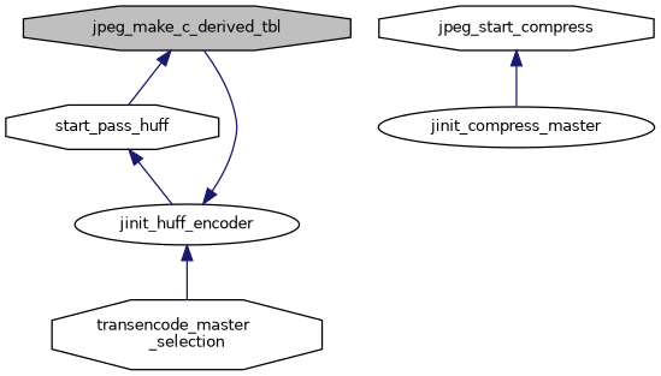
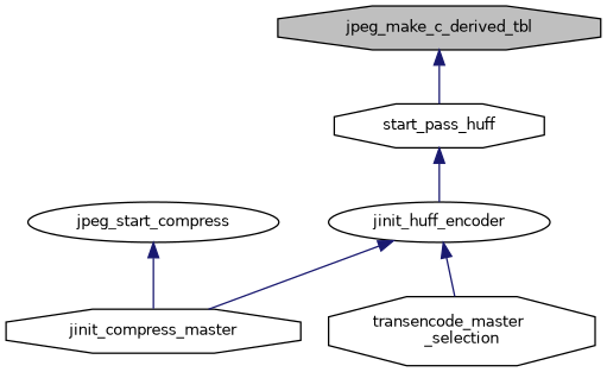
  digraph {
    rankdir=TB
    node [color=black fontname=Helvetica fontsize=10 shape=octagon]
    edge [color=midnightblue dir=back fontname=Helvetica fontsize=10 labelfontname=Helvetica labelfontsize=10 style=solid]
    n1 [fillcolor=grey75 fontcolor=black height=0.2 label=jpeg_make_c_derived_tbl style=filled width=0.4]
    n2 [height=0.2 label=start_pass_huff width=0.4]
    n3 [height=0.2 label=jinit_huff_encoder shape=ellipse width=0.4]
-   n4 [height=0.2 label=jinit_compress_master shape=ellipse width=0.4]
+   n4 [height=0.2 label=jinit_compress_master width=0.4]
    n5 [height=0.2 label="transencode_master\l_selection" width=0.4]
-   n6 [height=0.2 label=jpeg_start_compress width=0.4]
+   n6 [height=0.2 label=jpeg_start_compress shape=ellipse width=0.4]
    n1 -> n2
    n2 -> n3
-   n3 -> n1
+   n3 -> n4
    n3 -> n5
    n6 -> n4
  }
